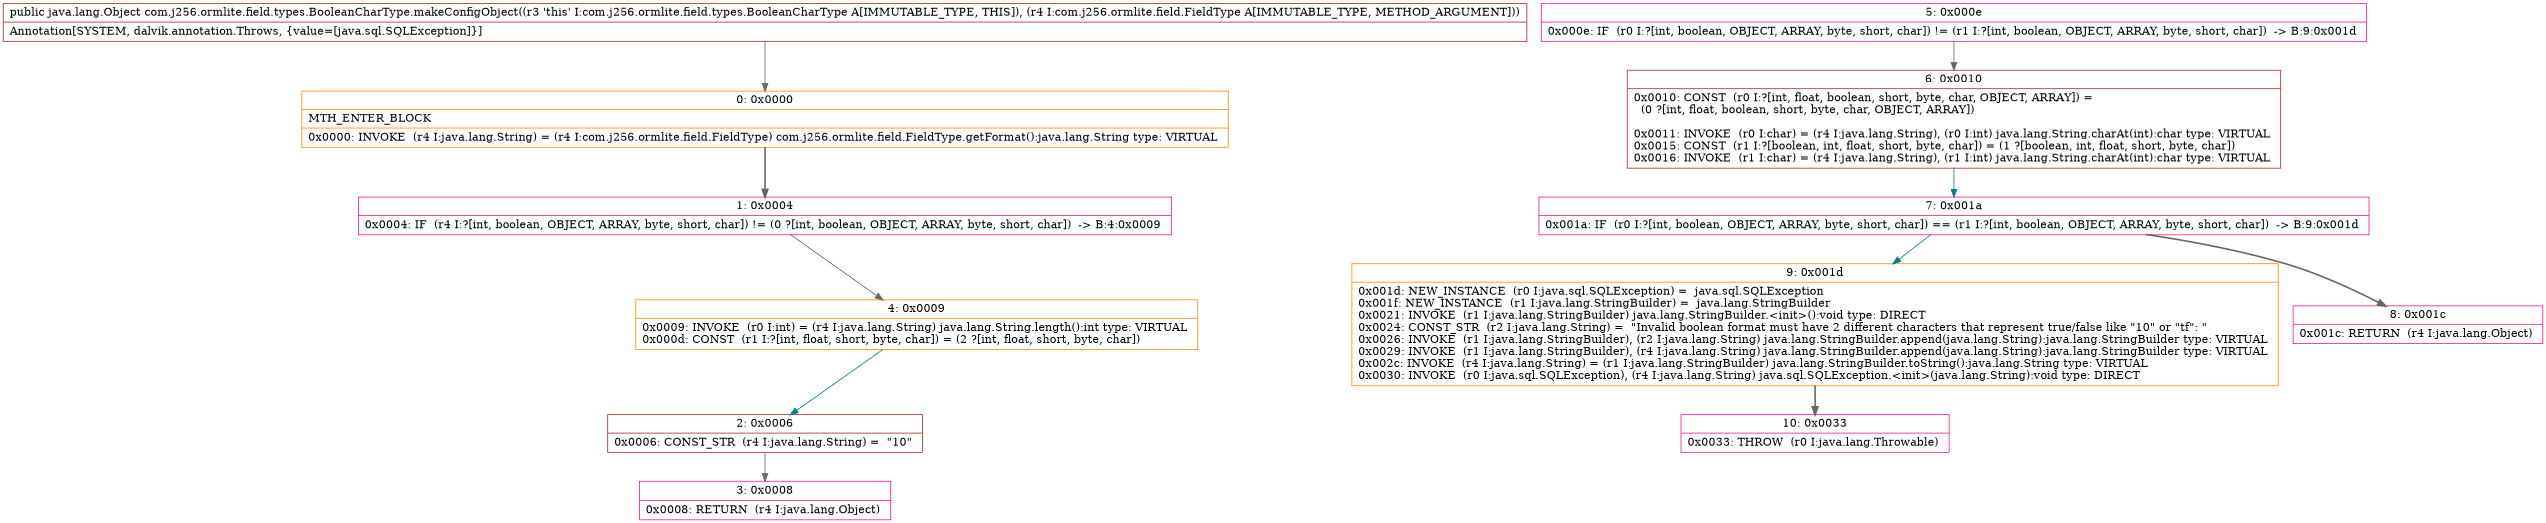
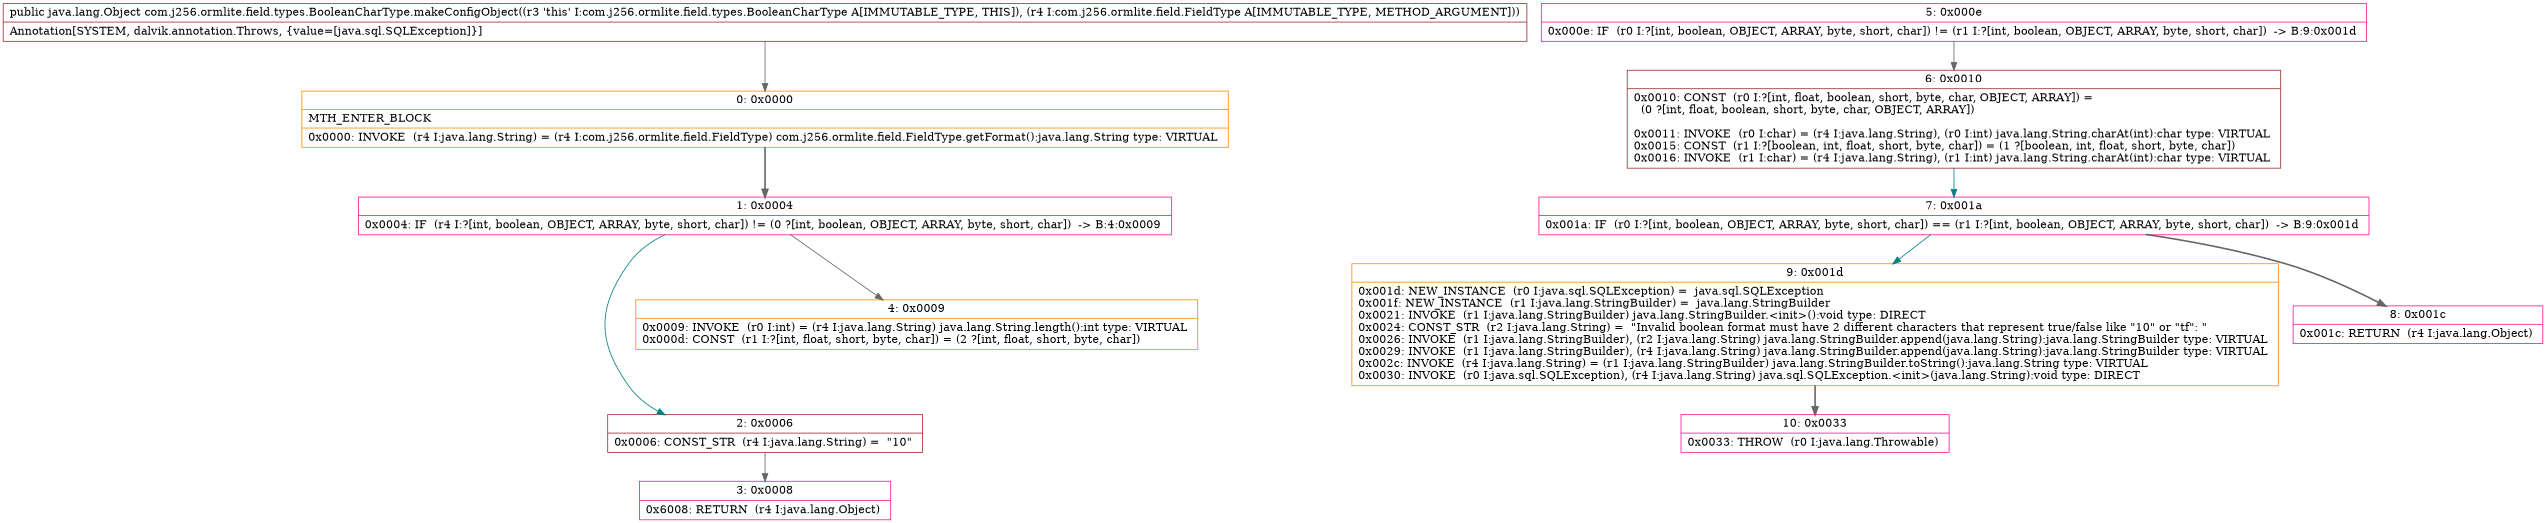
  digraph {
    node [color=deeppink shape=record]
    edge [color=gray40 style=solid]
    n1 [color=darkorange label="{0\:\ 0x0000|MTH_ENTER_BLOCK\l|0x0000: INVOKE  (r4 I:java.lang.String) = (r4 I:com.j256.ormlite.field.FieldType) com.j256.ormlite.field.FieldType.getFormat():java.lang.String type: VIRTUAL \l}"]
    n2 [label="{1\:\ 0x0004|0x0004: IF  (r4 I:?[int, boolean, OBJECT, ARRAY, byte, short, char]) != (0 ?[int, boolean, OBJECT, ARRAY, byte, short, char])  \-\> B:4:0x0009 \l}"]
    n3 [color=brown label="{2\:\ 0x0006|0x0006: CONST_STR  (r4 I:java.lang.String) =  \"10\" \l}"]
    n4 [color=darkorange label="{4\:\ 0x0009|0x0009: INVOKE  (r0 I:int) = (r4 I:java.lang.String) java.lang.String.length():int type: VIRTUAL \l0x000d: CONST  (r1 I:?[int, float, short, byte, char]) = (2 ?[int, float, short, byte, char]) \l}"]
-   n5 [label="{3\:\ 0x0008|0x0008: RETURN  (r4 I:java.lang.Object) \l}"]
+   n5 [label="{3\:\ 0x0008|0x6008: RETURN  (r4 I:java.lang.Object) \l}"]
    n6 [label="{5\:\ 0x000e|0x000e: IF  (r0 I:?[int, boolean, OBJECT, ARRAY, byte, short, char]) != (r1 I:?[int, boolean, OBJECT, ARRAY, byte, short, char])  \-\> B:9:0x001d \l}"]
    n7 [color=brown label="{6\:\ 0x0010|0x0010: CONST  (r0 I:?[int, float, boolean, short, byte, char, OBJECT, ARRAY]) = \l  (0 ?[int, float, boolean, short, byte, char, OBJECT, ARRAY])\l \l0x0011: INVOKE  (r0 I:char) = (r4 I:java.lang.String), (r0 I:int) java.lang.String.charAt(int):char type: VIRTUAL \l0x0015: CONST  (r1 I:?[boolean, int, float, short, byte, char]) = (1 ?[boolean, int, float, short, byte, char]) \l0x0016: INVOKE  (r1 I:char) = (r4 I:java.lang.String), (r1 I:int) java.lang.String.charAt(int):char type: VIRTUAL \l}"]
    n8 [label="{7\:\ 0x001a|0x001a: IF  (r0 I:?[int, boolean, OBJECT, ARRAY, byte, short, char]) == (r1 I:?[int, boolean, OBJECT, ARRAY, byte, short, char])  \-\> B:9:0x001d \l}"]
    n9 [color=darkorange label="{9\:\ 0x001d|0x001d: NEW_INSTANCE  (r0 I:java.sql.SQLException) =  java.sql.SQLException \l0x001f: NEW_INSTANCE  (r1 I:java.lang.StringBuilder) =  java.lang.StringBuilder \l0x0021: INVOKE  (r1 I:java.lang.StringBuilder) java.lang.StringBuilder.\<init\>():void type: DIRECT \l0x0024: CONST_STR  (r2 I:java.lang.String) =  \"Invalid boolean format must have 2 different characters that represent true\/false like \"10\" or \"tf\": \" \l0x0026: INVOKE  (r1 I:java.lang.StringBuilder), (r2 I:java.lang.String) java.lang.StringBuilder.append(java.lang.String):java.lang.StringBuilder type: VIRTUAL \l0x0029: INVOKE  (r1 I:java.lang.StringBuilder), (r4 I:java.lang.String) java.lang.StringBuilder.append(java.lang.String):java.lang.StringBuilder type: VIRTUAL \l0x002c: INVOKE  (r4 I:java.lang.String) = (r1 I:java.lang.StringBuilder) java.lang.StringBuilder.toString():java.lang.String type: VIRTUAL \l0x0030: INVOKE  (r0 I:java.sql.SQLException), (r4 I:java.lang.String) java.sql.SQLException.\<init\>(java.lang.String):void type: DIRECT \l}"]
    n10 [label="{10\:\ 0x0033|0x0033: THROW  (r0 I:java.lang.Throwable) \l}"]
    n11 [label="{8\:\ 0x001c|0x001c: RETURN  (r4 I:java.lang.Object) \l}"]
    n12 [color=brown label="{public java.lang.Object com.j256.ormlite.field.types.BooleanCharType.makeConfigObject((r3 'this' I:com.j256.ormlite.field.types.BooleanCharType A[IMMUTABLE_TYPE, THIS]), (r4 I:com.j256.ormlite.field.FieldType A[IMMUTABLE_TYPE, METHOD_ARGUMENT]))  | Annotation[SYSTEM, dalvik.annotation.Throws, \{value=[java.sql.SQLException]\}]\l}"]
    n1 -> n2 [style=bold]
-   n4 -> n3 [color=teal]
+   n2 -> n3 [color=teal]
    n2 -> n4
    n3 -> n5
    n6 -> n7
    n7 -> n8 [color=teal]
    n8 -> n9 [color=teal]
    n8 -> n11 [style=bold]
    n9 -> n10 [style=bold]
    n12 -> n1
  }
